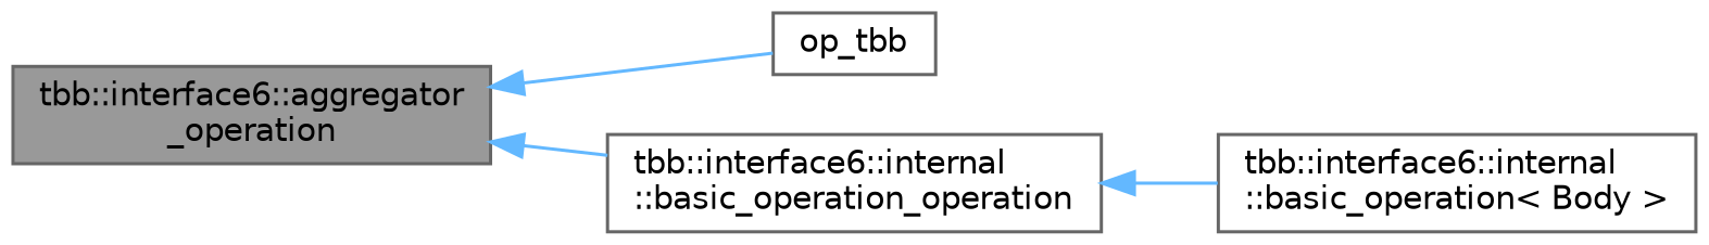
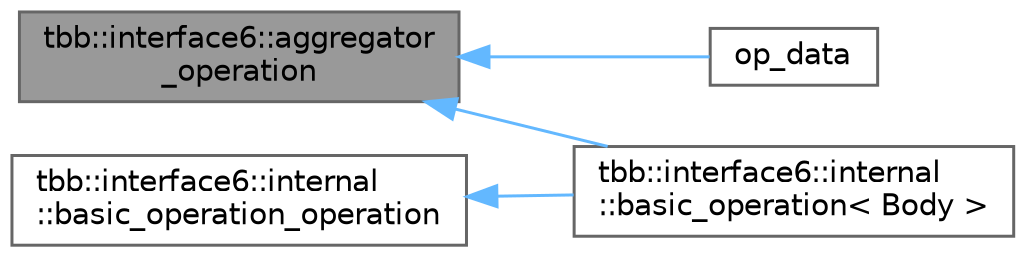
  digraph {
    rankdir=LR
    node [color=gray40 fillcolor=white fontname=Helvetica fontsize=10 shape=box style=filled]
    edge [color=steelblue1 dir=back fontname=Helvetica fontsize=10 labelfontname=Helvetica labelfontsize=10 style=solid]
    n1 [fillcolor=grey60 fontcolor=black height=0.2 label="tbb::interface6::aggregator\l_operation" width=0.4]
-   n2 [height=0.2 label=op_tbb width=0.4]
+   n2 [height=0.2 label=op_data width=0.4]
    n3 [height=0.2 label="tbb::interface6::internal\l::basic_operation_operation" width=0.4]
    n4 [height=0.2 label="tbb::interface6::internal\l::basic_operation\< Body \>" width=0.4]
    n1 -> n2
-   n1 -> n3
+   n1 -> n4
    n3 -> n4
  }
